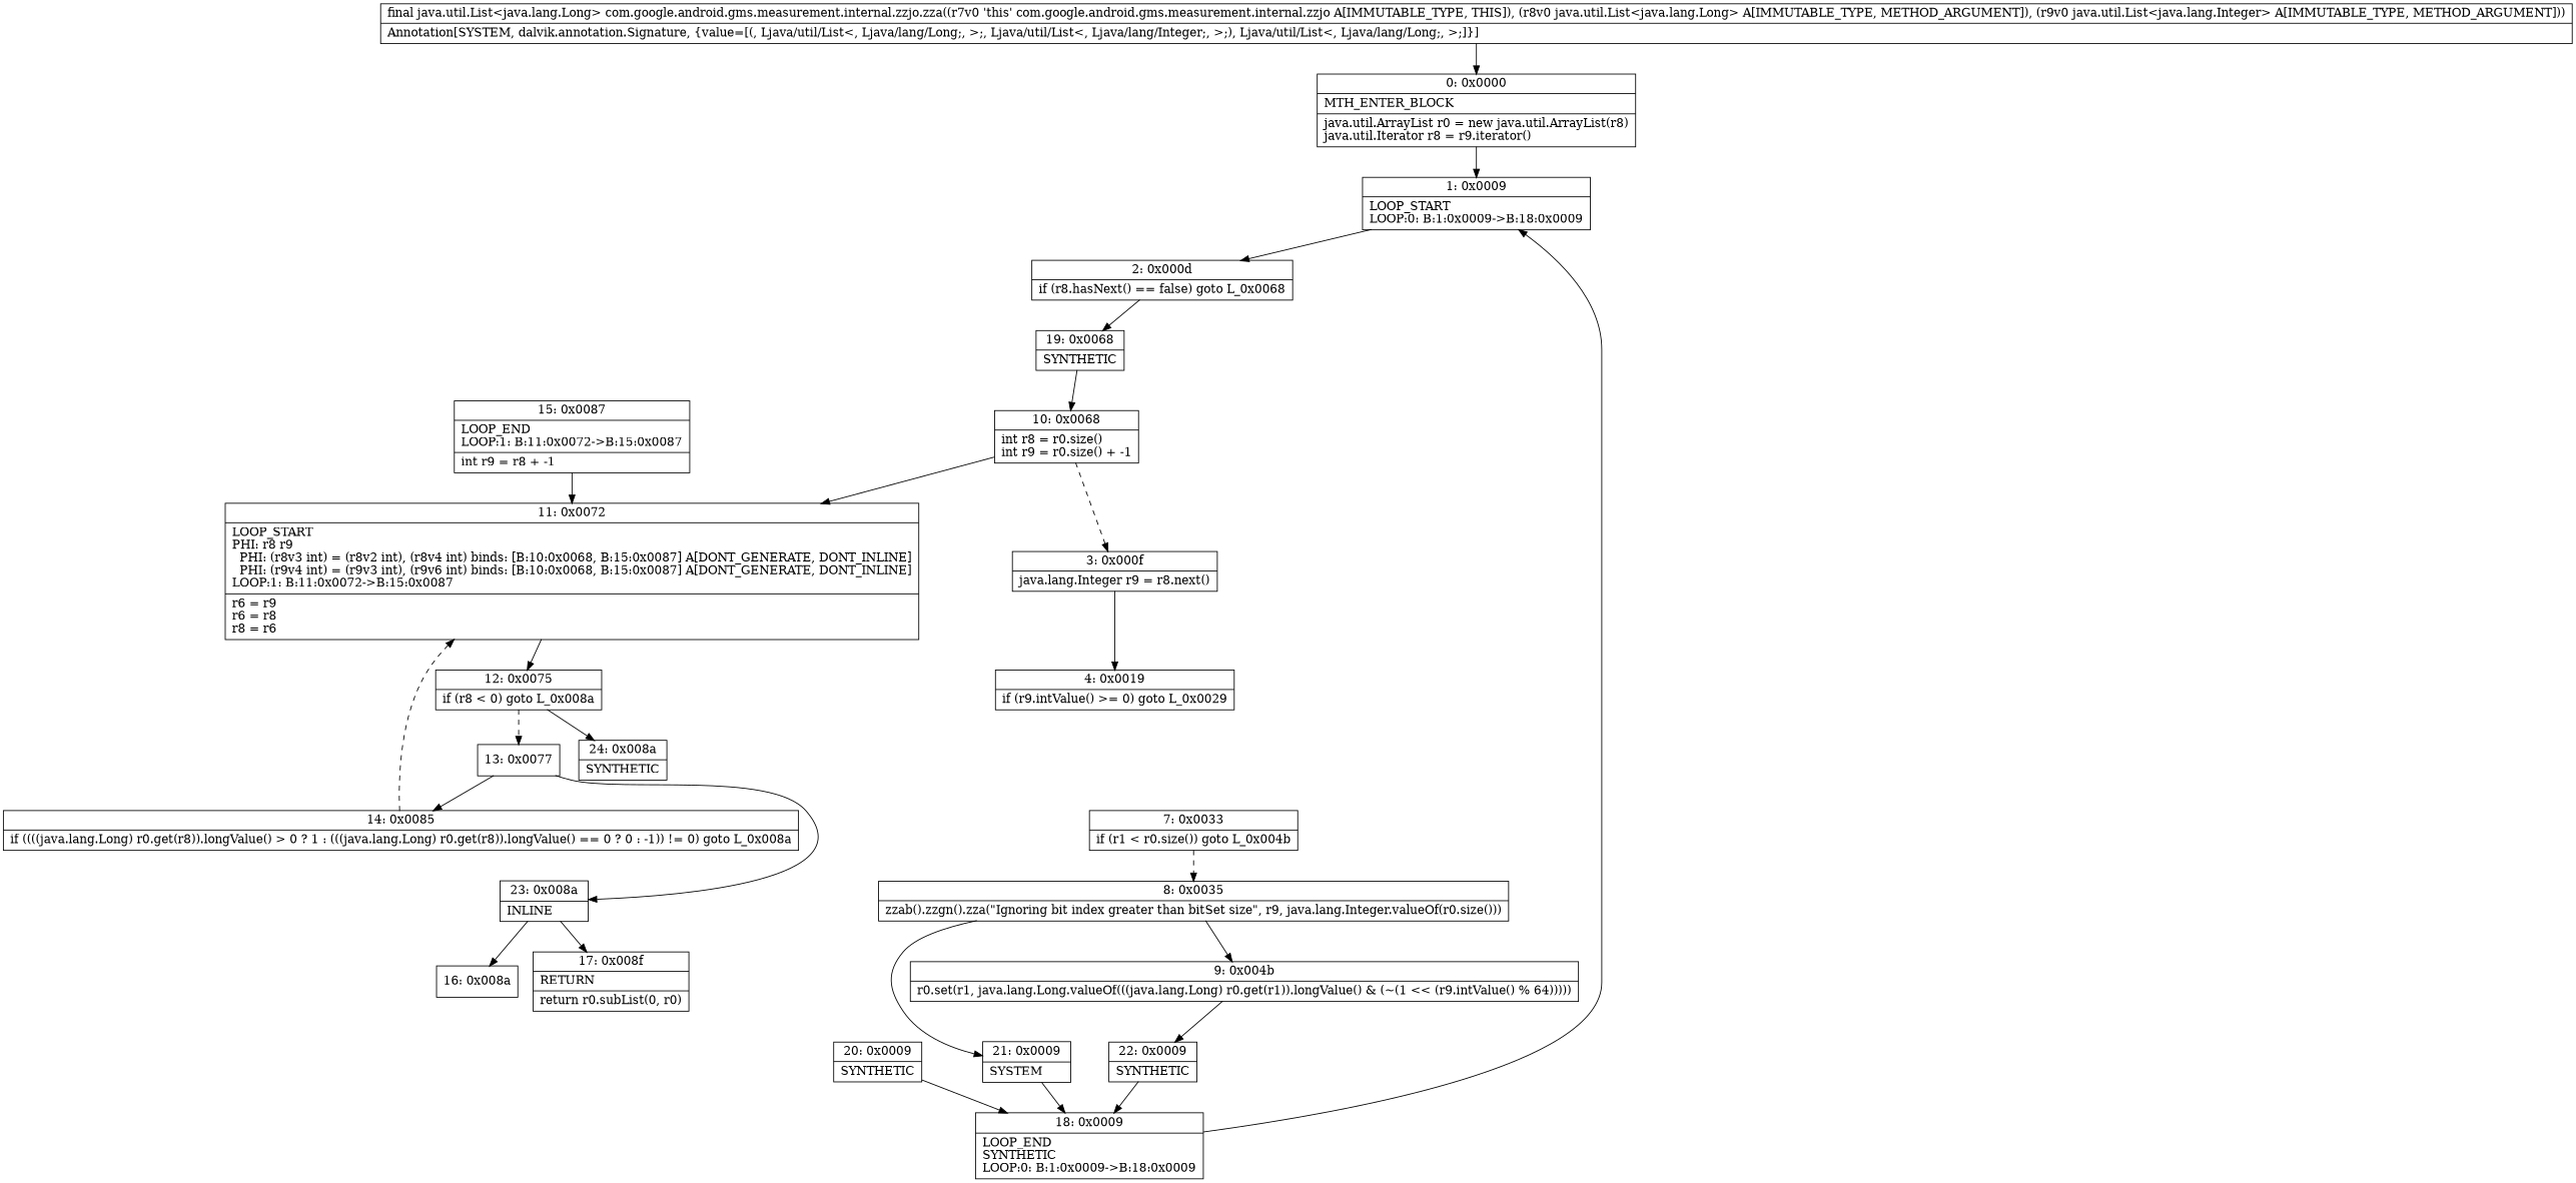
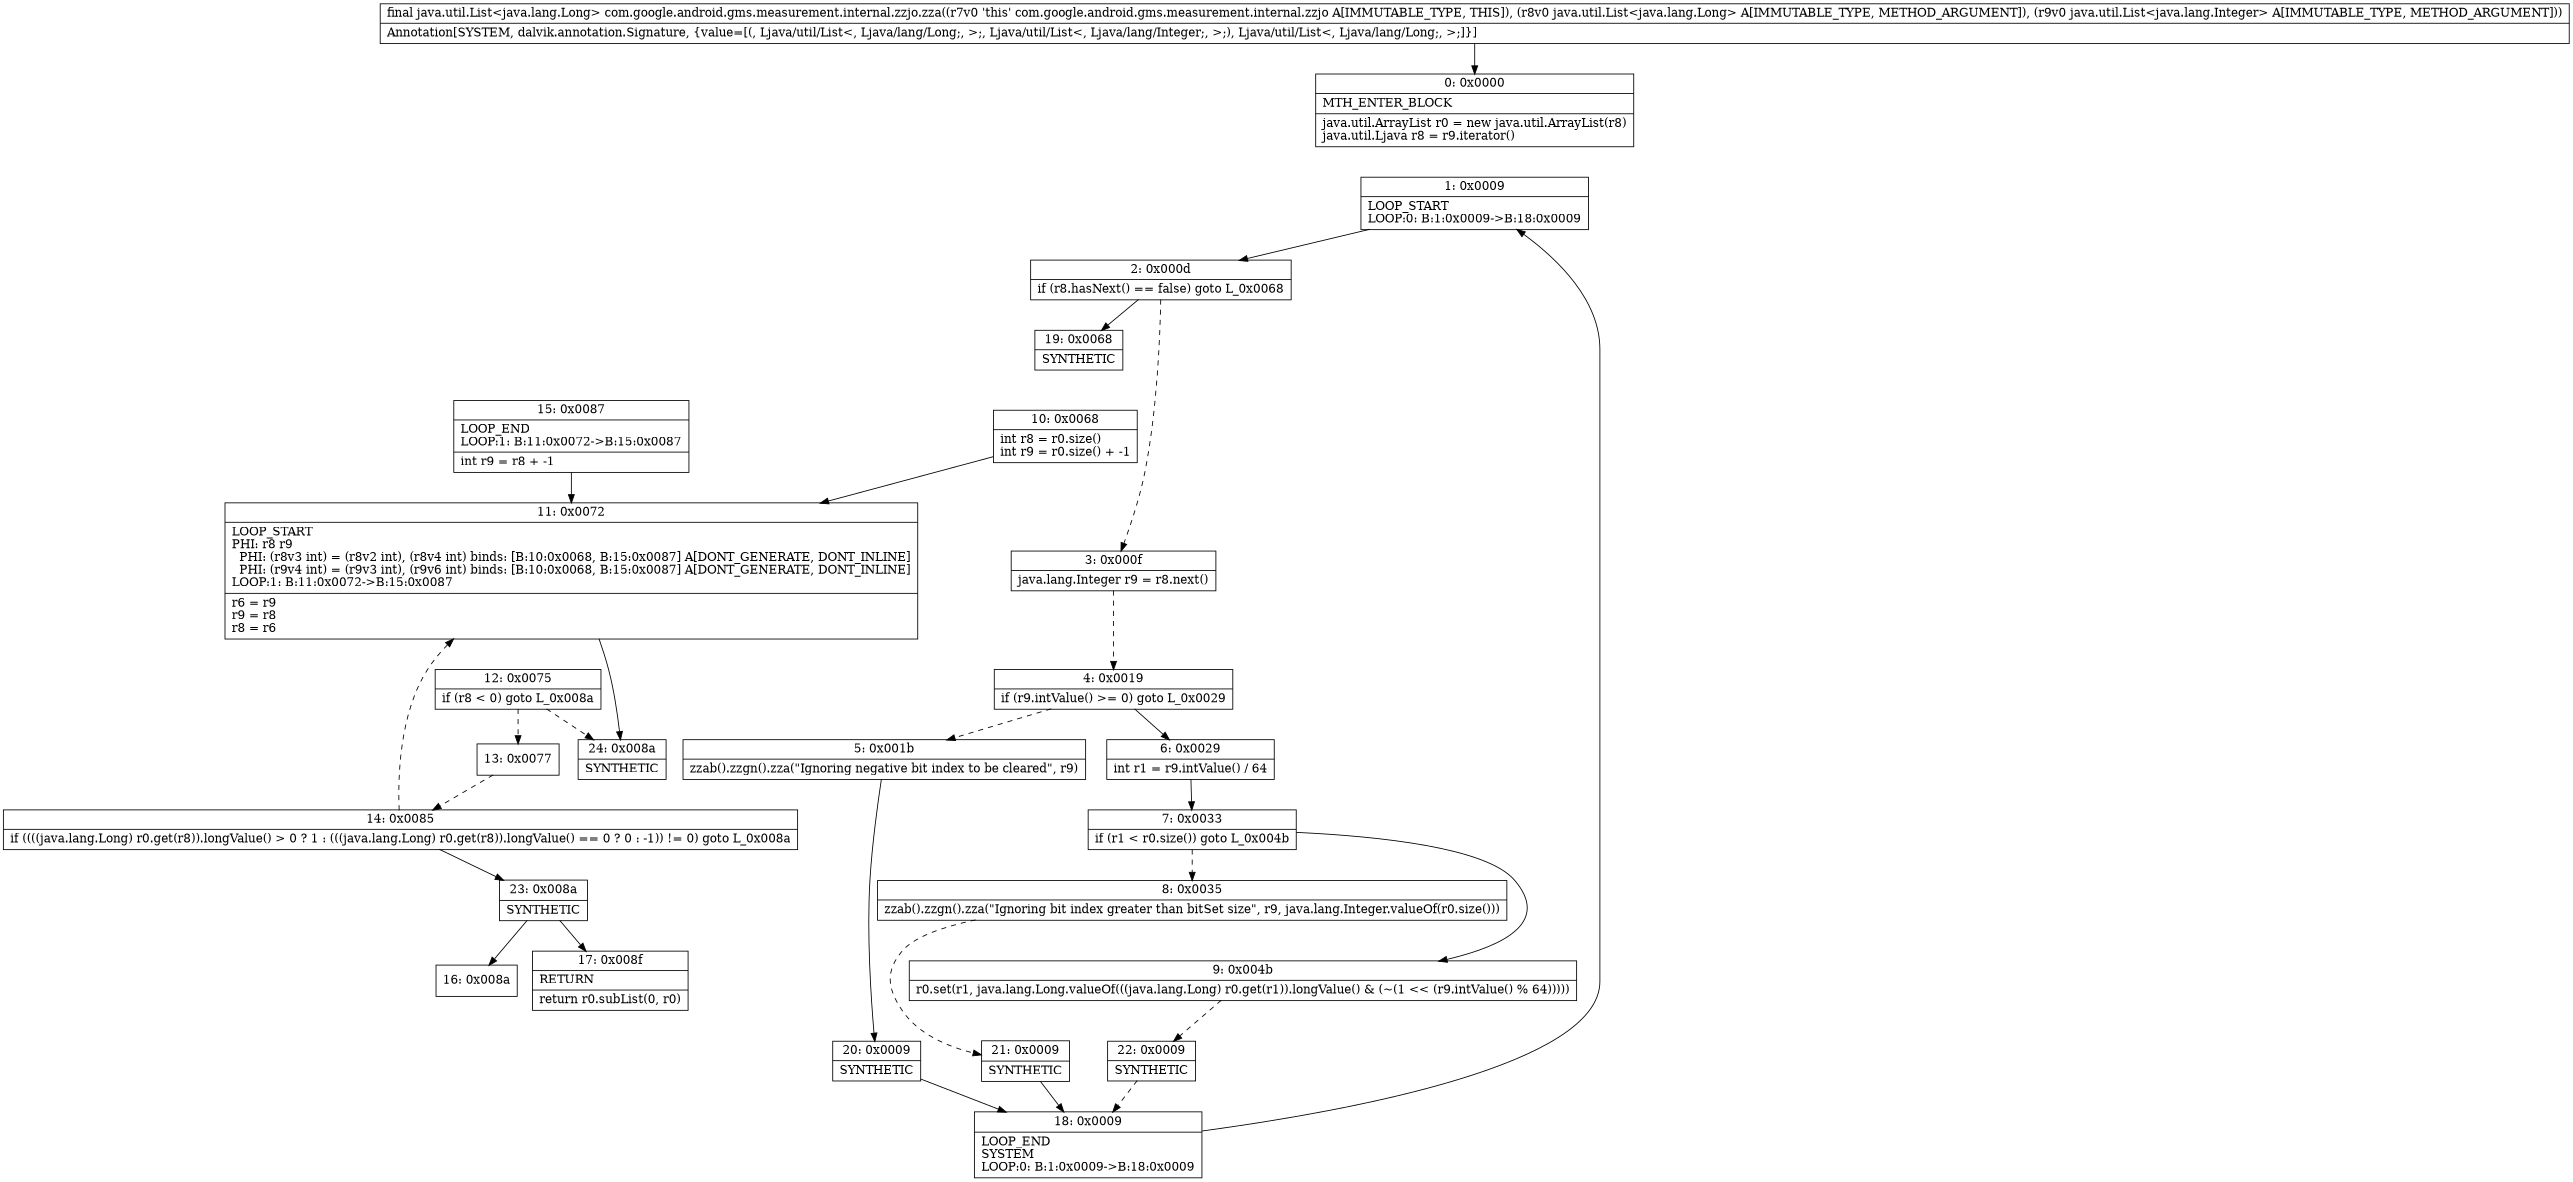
  digraph {
    node [shape=record]
-   n1 [label="{0\:\ 0x0000|MTH_ENTER_BLOCK\l|java.util.ArrayList r0 = new java.util.ArrayList(r8)\ljava.util.Iterator r8 = r9.iterator()\l}"]
+   n1 [label="{0\:\ 0x0000|MTH_ENTER_BLOCK\l|java.util.ArrayList r0 = new java.util.ArrayList(r8)\ljava.util.Ljava r8 = r9.iterator()\l}"]
    n2 [label="{1\:\ 0x0009|LOOP_START\lLOOP:0: B:1:0x0009\-\>B:18:0x0009\l}"]
    n3 [label="{2\:\ 0x000d|if (r8.hasNext() == false) goto L_0x0068\l}"]
    n4 [label="{3\:\ 0x000f|java.lang.Integer r9 = r8.next()\l}"]
    n5 [label="{19\:\ 0x0068|SYNTHETIC\l}"]
    n6 [label="{4\:\ 0x0019|if (r9.intValue() \>= 0) goto L_0x0029\l}"]
    n7 [label="{10\:\ 0x0068|int r8 = r0.size()\lint r9 = r0.size() + \-1\l}"]
+   n8 [label="{5\:\ 0x001b|zzab().zzgn().zza(\"Ignoring negative bit index to be cleared\", r9)\l}"]
+   n9 [label="{6\:\ 0x0029|int r1 = r9.intValue() \/ 64\l}"]
    n10 [label="{20\:\ 0x0009|SYNTHETIC\l}"]
    n11 [label="{7\:\ 0x0033|if (r1 \< r0.size()) goto L_0x004b\l}"]
-   n12 [label="{18\:\ 0x0009|LOOP_END\lSYNTHETIC\lLOOP:0: B:1:0x0009\-\>B:18:0x0009\l}"]
+   n12 [label="{18\:\ 0x0009|LOOP_END\lSYSTEM\lLOOP:0: B:1:0x0009\-\>B:18:0x0009\l}"]
    n13 [label="{8\:\ 0x0035|zzab().zzgn().zza(\"Ignoring bit index greater than bitSet size\", r9, java.lang.Integer.valueOf(r0.size()))\l}"]
    n14 [label="{9\:\ 0x004b|r0.set(r1, java.lang.Long.valueOf(((java.lang.Long) r0.get(r1)).longValue() & (~(1 \<\< (r9.intValue() % 64)))))\l}"]
-   n15 [label="{21\:\ 0x0009|SYSTEM\l}"]
+   n15 [label="{21\:\ 0x0009|SYNTHETIC\l}"]
    n16 [label="{22\:\ 0x0009|SYNTHETIC\l}"]
-   n17 [label="{11\:\ 0x0072|LOOP_START\lPHI: r8 r9 \l  PHI: (r8v3 int) = (r8v2 int), (r8v4 int) binds: [B:10:0x0068, B:15:0x0087] A[DONT_GENERATE, DONT_INLINE]\l  PHI: (r9v4 int) = (r9v3 int), (r9v6 int) binds: [B:10:0x0068, B:15:0x0087] A[DONT_GENERATE, DONT_INLINE]\lLOOP:1: B:11:0x0072\-\>B:15:0x0087\l|r6 = r9\lr6 = r8\lr8 = r6\l}"]
+   n17 [label="{11\:\ 0x0072|LOOP_START\lPHI: r8 r9 \l  PHI: (r8v3 int) = (r8v2 int), (r8v4 int) binds: [B:10:0x0068, B:15:0x0087] A[DONT_GENERATE, DONT_INLINE]\l  PHI: (r9v4 int) = (r9v3 int), (r9v6 int) binds: [B:10:0x0068, B:15:0x0087] A[DONT_GENERATE, DONT_INLINE]\lLOOP:1: B:11:0x0072\-\>B:15:0x0087\l|r6 = r9\lr9 = r8\lr8 = r6\l}"]
    n18 [label="{12\:\ 0x0075|if (r8 \< 0) goto L_0x008a\l}"]
    n19 [label="{13\:\ 0x0077}"]
    n20 [label="{24\:\ 0x008a|SYNTHETIC\l}"]
    n21 [label="{14\:\ 0x0085|if ((((java.lang.Long) r0.get(r8)).longValue() \> 0 ? 1 : (((java.lang.Long) r0.get(r8)).longValue() == 0 ? 0 : \-1)) != 0) goto L_0x008a\l}"]
-   n22 [label="{23\:\ 0x008a|INLINE\l}"]
+   n22 [label="{23\:\ 0x008a|SYNTHETIC\l}"]
    n23 [label="{15\:\ 0x0087|LOOP_END\lLOOP:1: B:11:0x0072\-\>B:15:0x0087\l|int r9 = r8 + \-1\l}"]
    n24 [label="{16\:\ 0x008a}"]
    n25 [label="{17\:\ 0x008f|RETURN\l|return r0.subList(0, r0)\l}"]
    n26 [label="{final java.util.List\<java.lang.Long\> com.google.android.gms.measurement.internal.zzjo.zza((r7v0 'this' com.google.android.gms.measurement.internal.zzjo A[IMMUTABLE_TYPE, THIS]), (r8v0 java.util.List\<java.lang.Long\> A[IMMUTABLE_TYPE, METHOD_ARGUMENT]), (r9v0 java.util.List\<java.lang.Integer\> A[IMMUTABLE_TYPE, METHOD_ARGUMENT]))  | Annotation[SYSTEM, dalvik.annotation.Signature, \{value=[(, Ljava\/util\/List\<, Ljava\/lang\/Long;, \>;, Ljava\/util\/List\<, Ljava\/lang\/Integer;, \>;), Ljava\/util\/List\<, Ljava\/lang\/Long;, \>;]\}]\l}"]
-   n1 -> n2
    n2 -> n3
-   n7 -> n4 [style=dashed]
+   n3 -> n4 [style=dashed]
    n3 -> n5
-   n4 -> n6
-   n5 -> n7
+   n4 -> n6 [style=dashed]
+   n6 -> n8 [style=dashed]
+   n6 -> n9
    n7 -> n17
+   n8 -> n10
+   n9 -> n11
    n10 -> n12
    n11 -> n13 [style=dashed]
-   n13 -> n14
+   n11 -> n14
    n12 -> n2
-   n13 -> n15
-   n14 -> n16
+   n13 -> n15 [style=dashed]
+   n14 -> n16 [style=dashed]
    n15 -> n12
-   n16 -> n12
-   n17 -> n18
+   n16 -> n12 [style=dashed]
+   n17 -> n20
    n18 -> n19 [style=dashed]
-   n18 -> n20
-   n19 -> n21
+   n18 -> n20 [style=dashed]
+   n19 -> n21 [style=dashed]
    n21 -> n17 [style=dashed]
-   n19 -> n22
+   n21 -> n22
    n22 -> n24
    n22 -> n25
    n23 -> n17
    n26 -> n1
  }
